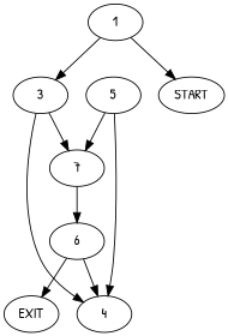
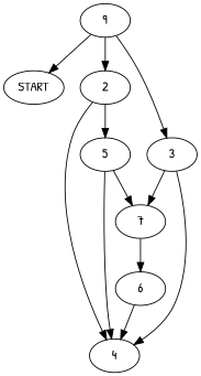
  digraph {
    fontname="Patrick Hand"
    node [fontname="Patrick Hand"]
    edge [fontname="Patrick Hand"]
    n1 [label=START]
-   1
+   1 [label=9]
+   2
    3
-   n5 [label=EXIT]
    4
    5
    7
    6
    1 -> n1
+   1 -> 2
    1 -> 3
+   2 -> 4
+   2 -> 5
    3 -> 4
    3 -> 7
    5 -> 4
    5 -> 7
    7 -> 6
-   6 -> n5
    6 -> 4
  }
